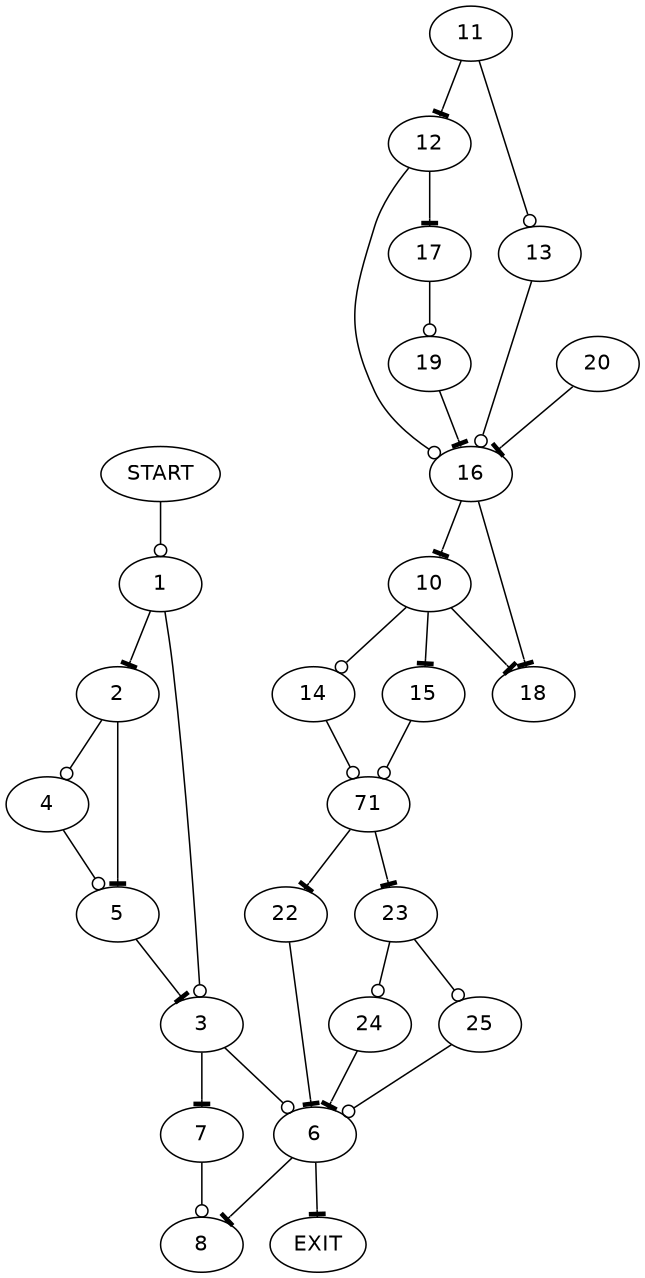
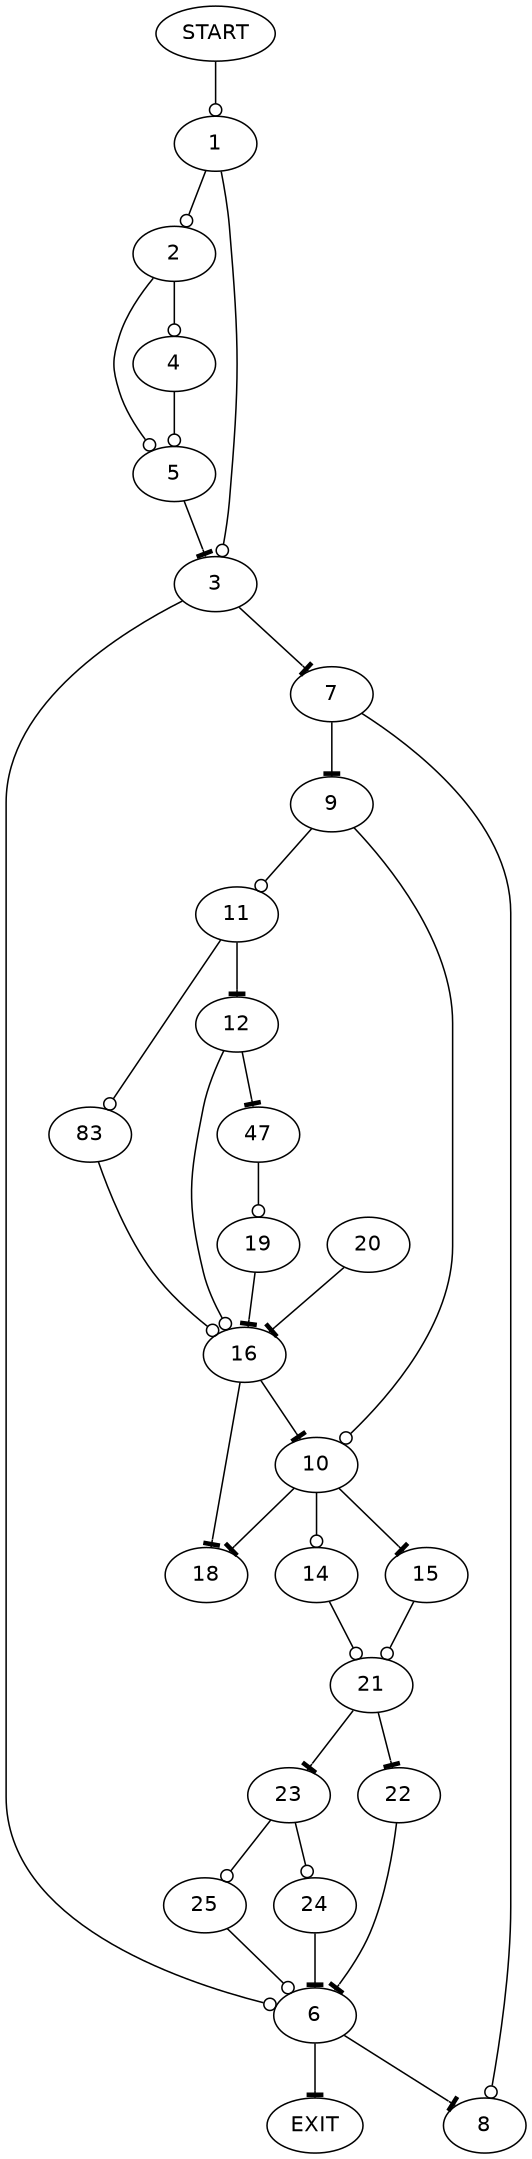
  digraph {
    fontname="DejaVu Sans"
    node [fontname="DejaVu Sans"]
    edge [arrowhead=tee fontname="DejaVu Sans"]
    n1 [label=START]
    1
    2
    3
    n5 [label=EXIT]
    4
    5
    6
    7
    8
+   9
    10
    11
    14
    15
    18
    12
-   13
-   21 [label=71]
+   13 [label=83]
+   21
    16
-   17
+   17 [label=47]
    19
    22
    23
    20
    24
    25
    n1 -> 1 [arrowhead=odot]
-   1 -> 2
+   1 -> 2 [arrowhead=odot]
    1 -> 3 [arrowhead=odot]
    2 -> 4 [arrowhead=odot]
-   2 -> 5
+   2 -> 5 [arrowhead=odot]
    3 -> 6 [arrowhead=odot]
    3 -> 7
    4 -> 5 [arrowhead=odot]
    5 -> 3
    6 -> n5
    6 -> 8
    7 -> 8 [arrowhead=odot]
+   7 -> 9
+   9 -> 10 [arrowhead=odot]
+   9 -> 11 [arrowhead=odot]
    10 -> 14 [arrowhead=odot]
    10 -> 15
    10 -> 18
    11 -> 12
    11 -> 13 [arrowhead=odot]
    14 -> 21 [arrowhead=odot]
    15 -> 21 [arrowhead=odot]
    12 -> 16 [arrowhead=odot]
    12 -> 17
    13 -> 16 [arrowhead=odot]
    21 -> 22
    21 -> 23
    16 -> 10
    16 -> 18
    17 -> 19 [arrowhead=odot]
    19 -> 16
    22 -> 6
    23 -> 24 [arrowhead=odot]
    23 -> 25 [arrowhead=odot]
    20 -> 16
    24 -> 6
    25 -> 6 [arrowhead=odot]
  }
